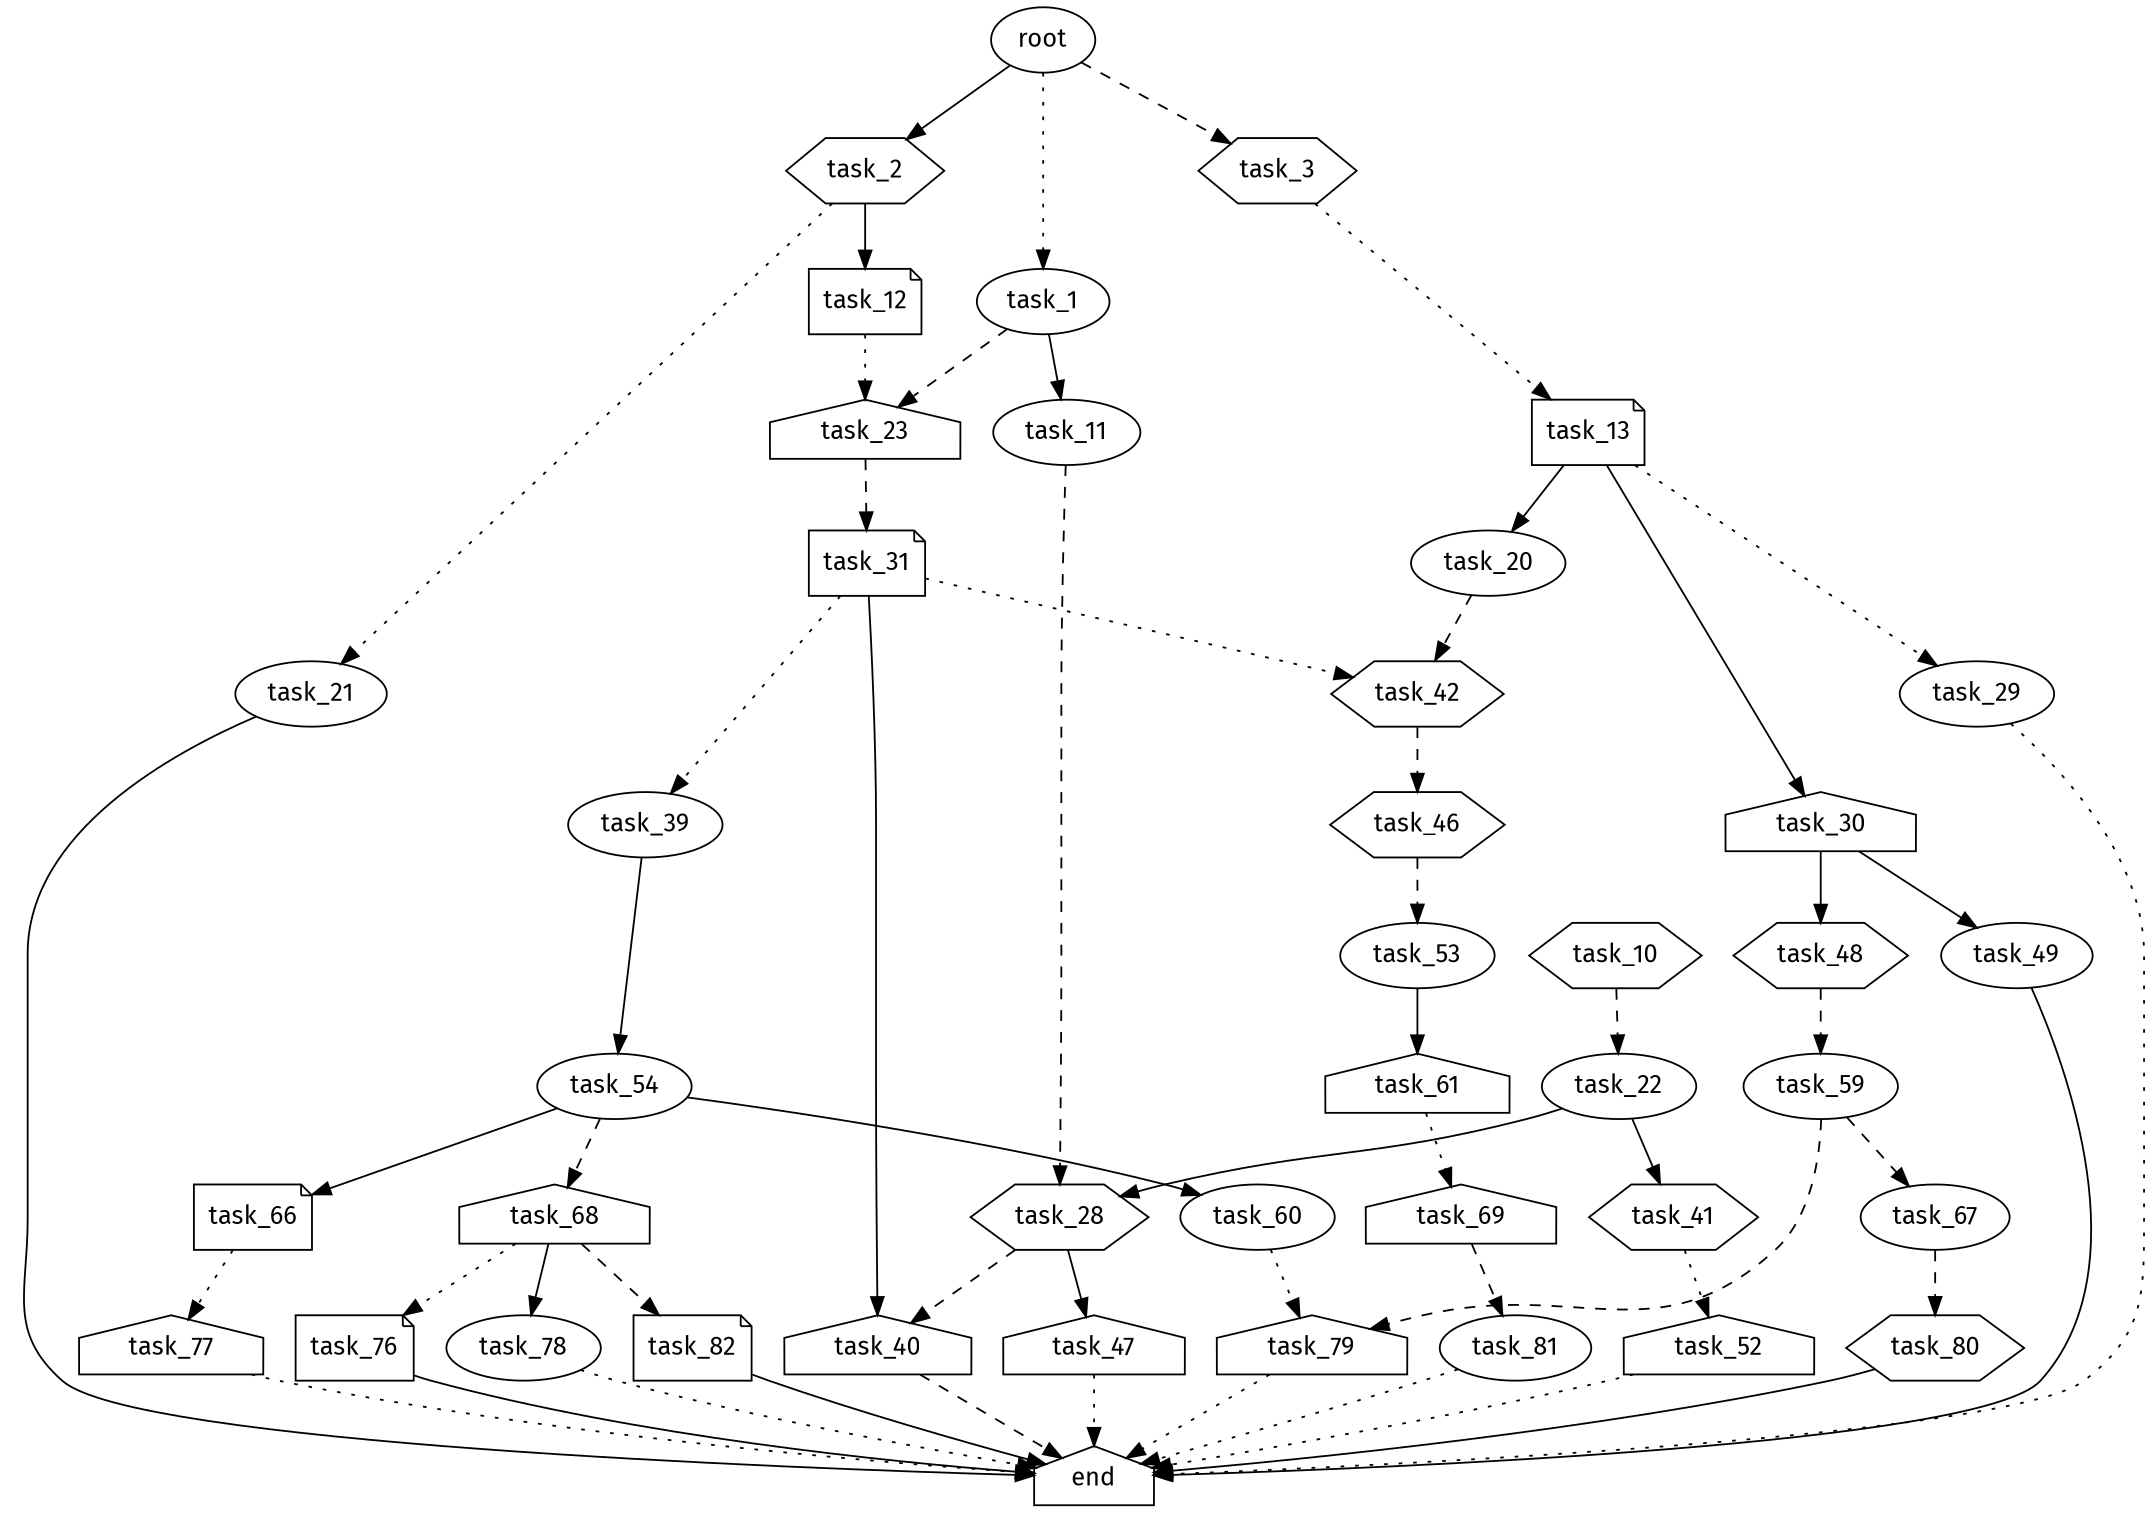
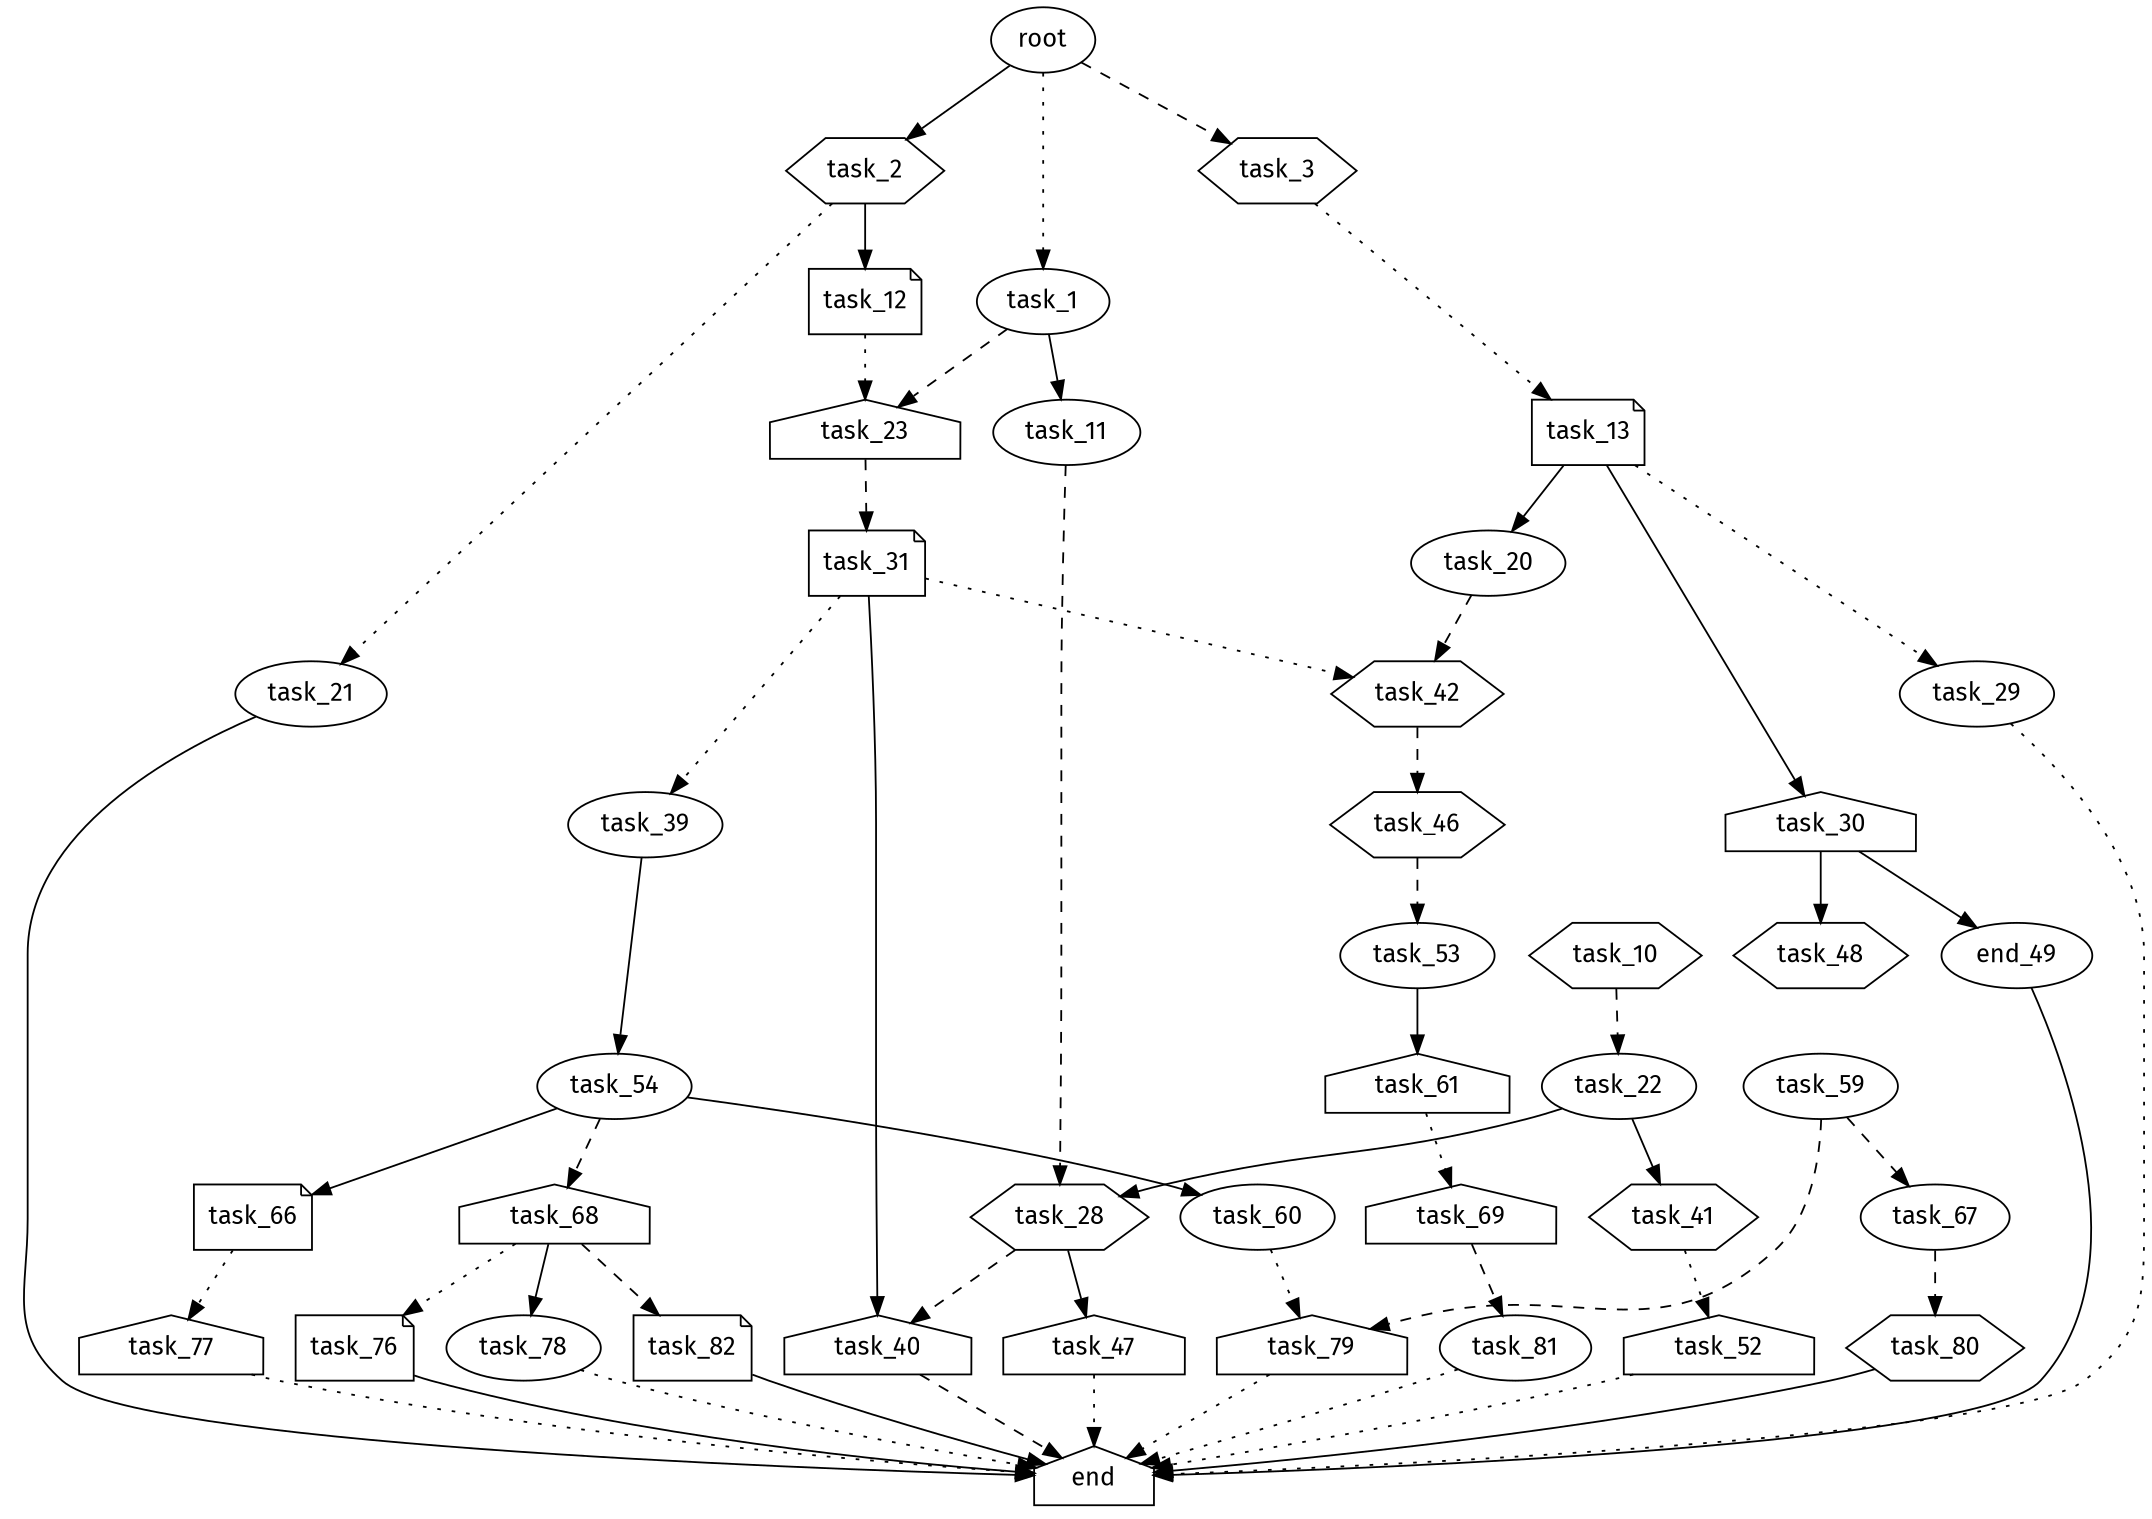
  digraph {
    fontname="Fira Sans"
    node [fontname="Fira Sans" shape=ellipse]
    edge [fontname="Fira Sans" style=solid]
    root
    task_1
    task_2 [shape=hexagon]
    task_3 [shape=hexagon]
    task_11
    task_23 [shape=house]
    task_12 [shape=note]
    task_21
    task_13 [shape=note]
    task_10 [shape=hexagon]
    task_22
    task_28 [shape=hexagon]
    task_31 [shape=note]
    end [shape=house]
    task_20
    task_29
    task_30 [shape=house]
    task_41 [shape=hexagon]
    task_40 [shape=house]
    task_47 [shape=house]
    task_42 [shape=hexagon]
    task_39
    task_48 [shape=hexagon]
-   task_49
+   task_49 [label=end_49]
    task_52 [shape=house]
    task_46 [shape=hexagon]
    task_59
    task_53
    task_54
    task_67
    task_79 [shape=house]
    task_60
    task_66 [shape=note]
    task_68 [shape=house]
    task_77 [shape=house]
    task_76 [shape=note]
    task_78
    task_82 [shape=note]
    task_61 [shape=house]
    task_69 [shape=house]
    task_80 [shape=hexagon]
    task_81
    root -> task_1 [style=dotted]
    root -> task_2
    root -> task_3 [style=dashed]
    task_1 -> task_11
    task_1 -> task_23 [style=dashed]
    task_2 -> task_12
    task_2 -> task_21 [style=dotted]
    task_3 -> task_13 [style=dotted]
    task_11 -> task_28 [style=dashed]
    task_23 -> task_31 [style=dashed]
    task_12 -> task_23 [style=dotted]
    task_21 -> end
    task_13 -> task_20
    task_13 -> task_29 [style=dotted]
    task_13 -> task_30
    task_10 -> task_22 [style=dashed]
    task_22 -> task_28
    task_22 -> task_41
    task_28 -> task_40 [style=dashed]
    task_28 -> task_47
    task_31 -> task_40
    task_31 -> task_42 [style=dotted]
    task_31 -> task_39 [style=dotted]
    task_20 -> task_42 [style=dashed]
    task_29 -> end [style=dotted]
    task_30 -> task_48
    task_30 -> task_49
    task_41 -> task_52 [style=dotted]
    task_40 -> end [style=dashed]
    task_47 -> end [style=dotted]
    task_42 -> task_46 [style=dashed]
    task_39 -> task_54
-   task_48 -> task_59 [style=dashed]
    task_49 -> end
    task_52 -> end [style=dotted]
    task_46 -> task_53 [style=dashed]
    task_59 -> task_67 [style=dashed]
    task_59 -> task_79 [style=dashed]
    task_53 -> task_61
    task_54 -> task_60
    task_54 -> task_66
    task_54 -> task_68 [style=dashed]
    task_67 -> task_80 [style=dashed]
    task_79 -> end [style=dotted]
    task_60 -> task_79 [style=dotted]
    task_66 -> task_77 [style=dotted]
    task_68 -> task_76 [style=dotted]
    task_68 -> task_78
    task_68 -> task_82 [style=dashed]
    task_77 -> end [style=dotted]
    task_76 -> end
    task_78 -> end [style=dotted]
    task_82 -> end
    task_61 -> task_69 [style=dotted]
    task_69 -> task_81 [style=dashed]
    task_80 -> end
    task_81 -> end [style=dotted]
  }
